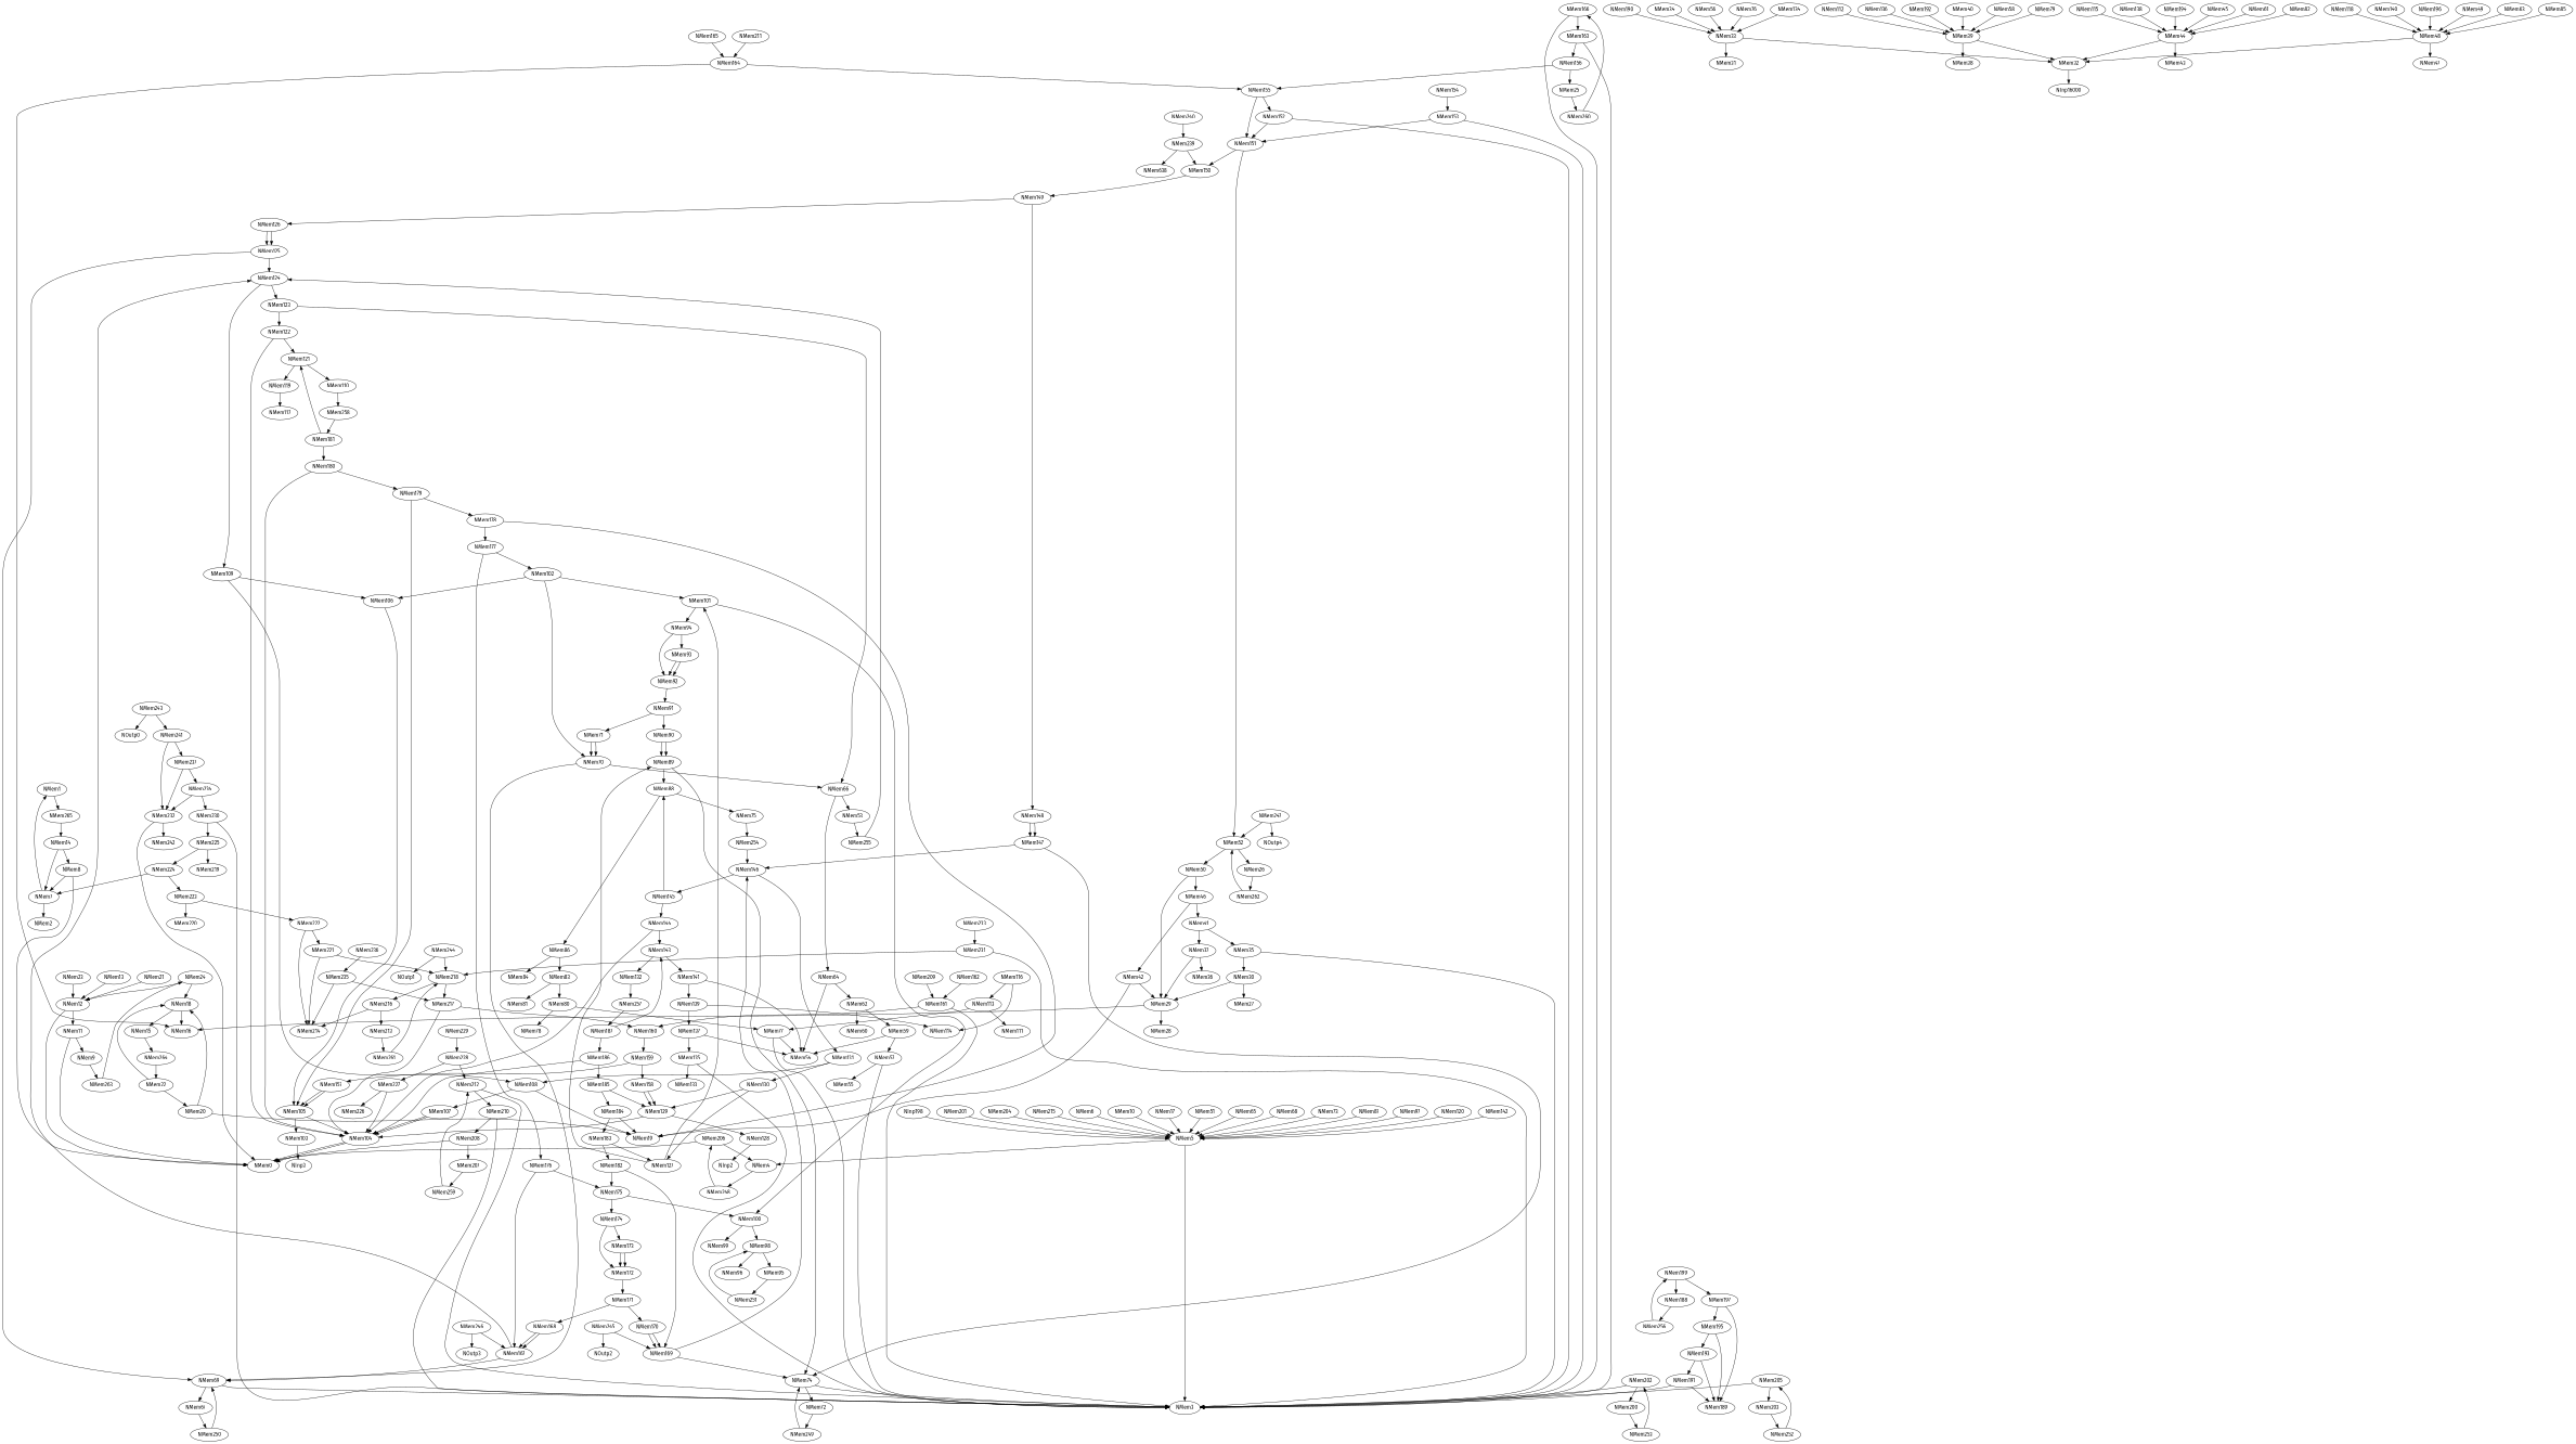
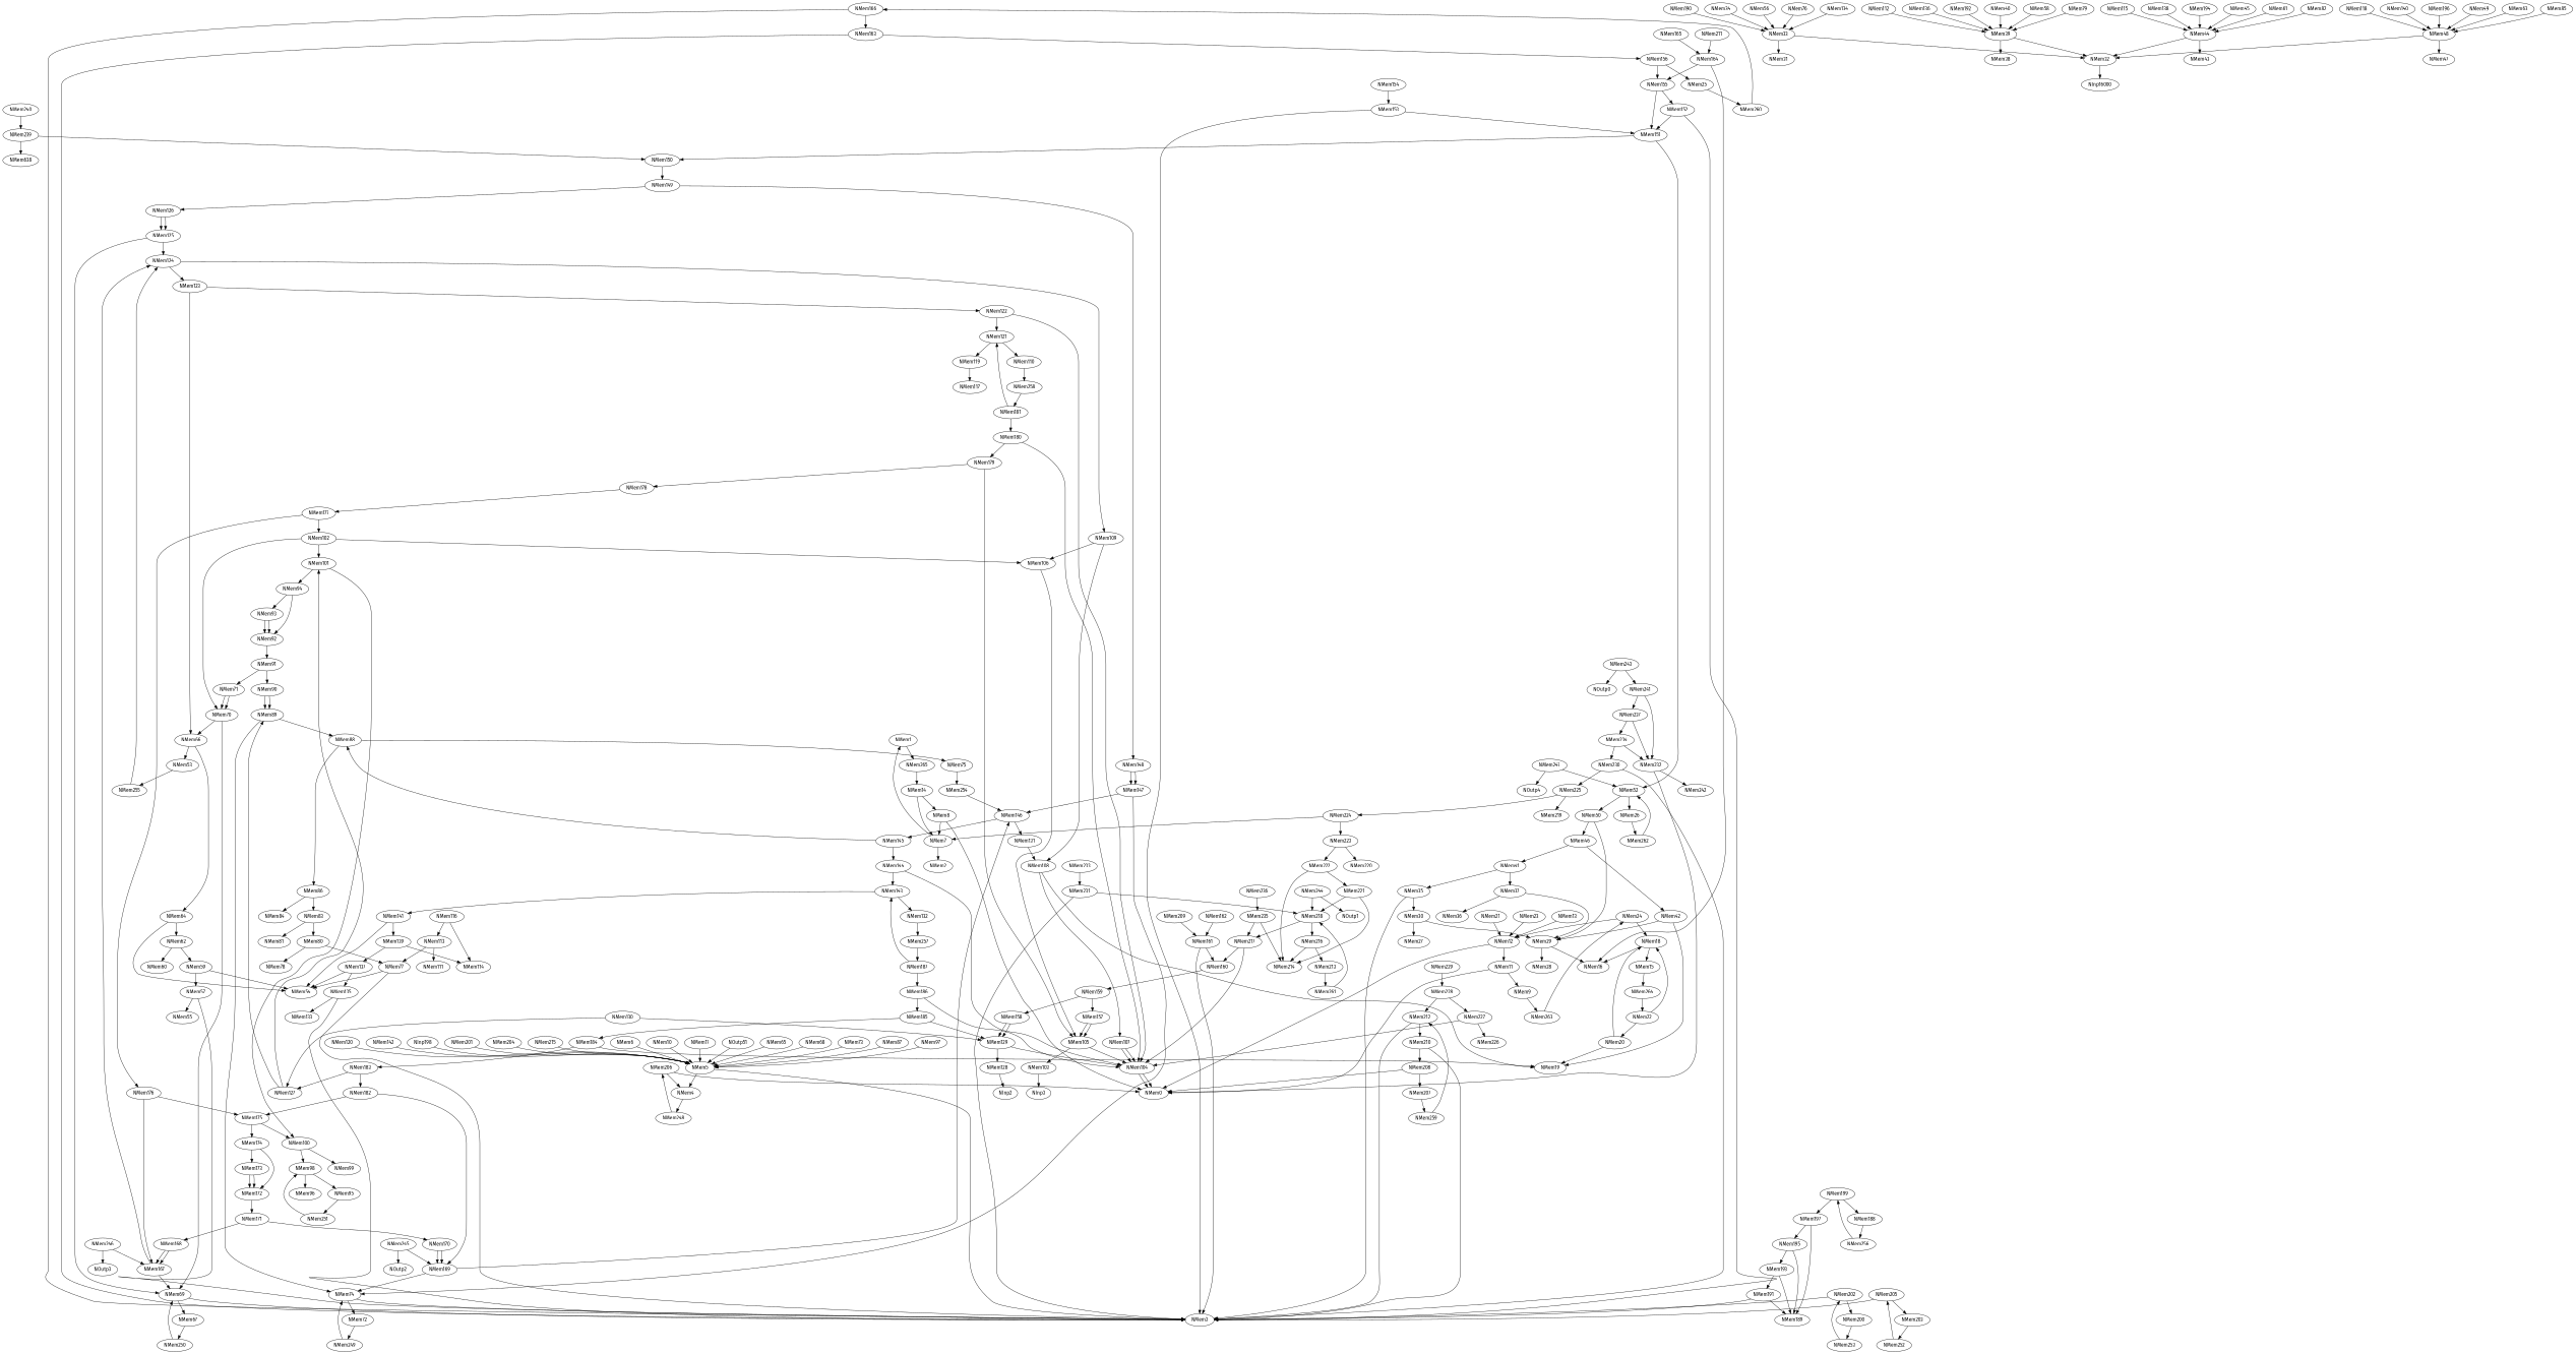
  digraph {
    fontname="Fira Sans"
    node [fontname="Fira Sans"]
    edge [fontname="Fira Sans"]
    NMem1
    NMem265
    NMem14
    NMem7
    NMem8
    NMem4
    NMem248
    NMem206
    NMem0
    NMem5
    NMem3
    NMem6
    NMem2
    NMem9
    NMem263
    NMem24
    NMem12
    NMem18
    NMem10
    NMem11
    NMem13
    NMem15
    NMem264
    NMem22
    NMem20
    NMem17
    NMem16
    NMem19
    NMem21
    NMem23
    NMem25
    NMem260
    NMem166
    NMem163
    NMem26
    NMem262
    NMem52
    NMem50
    NMem29
    NMem28
    NMem30
    NMem27
    NMem32
    NInp16000
    NMem33
    NMem31
    NMem34
    NMem35
    NMem37
    NMem36
    NMem39
    NMem38
    NMem40
    NMem41
    NMem42
    NMem44
    NMem43
    NMem45
    NMem46
    NMem48
    NMem47
    NMem49
-   NMem51
+   NMem51 [label=NOutp51]
    NMem53
    NMem255
    NMem124
    NMem109
    NMem123
    NMem56
    NMem57
    NMem55
    NMem58
    NMem59
    NMem54
    NMem61
    NMem62
    NMem60
    NMem63
    NMem64
    NMem65
    NMem66
    NMem67
    NMem250
    NMem69
    NMem68
    NMem70
    NMem71
    NMem72
    NMem249
    NMem74
    NMem73
    NMem75
    NMem254
    NMem146
    NMem131
    NMem145
    NMem76
    NMem77
    NMem79
    NMem80
    NMem78
    NMem82
    NMem83
    NMem81
    NMem85
    NMem86
    NMem84
    NMem87
    NMem88
    NMem89
    NMem90
    NMem91
    NMem92
    NMem93
    NMem94
    NMem95
    NMem251
    NMem98
    NMem96
    NMem97
    NMem100
    NMem99
    NMem101
    NMem102
    NMem106
    NMem103
    NInp3
    NMem104
    NMem105
    NMem107
    NMem108
    NMem110
    NMem258
    NMem181
    NMem121
    NMem180
    NMem112
    NMem113
    NMem111
    NMem115
    NMem116
    NMem114
    NMem118
    NMem119
    NMem117
    NMem120
    NMem122
    NMem125
    NMem126
    NMem127
    NMem128
    NInp2
    NMem129
    NMem130
    NMem132
    NMem257
    NMem187
    NMem143
    NMem186
    NMem134
    NMem135
    NMem133
    NMem136
    NMem137
    NMem138
    NMem139
    NMem140
    NMem141
    NMem142
    NMem144
    NMem147
    NMem148
    NMem149
    NMem150
    NMem151
    NMem152
    NMem153
    NMem154
    NMem155
    NMem156
    NMem157
    NMem158
    NMem159
    NMem160
    NMem161
    NMem162
    NMem164
    NMem165
    NMem167
    NMem168
    NMem169
    NMem170
    NMem171
    NMem172
    NMem173
    NMem174
    NMem175
    NMem176
    NMem177
    NMem178
    NMem179
    NMem182
    NMem183
    NMem184
    NMem185
    NMem188
    NMem256
    NMem199
    NMem197
    NMem190
    NMem191
    NMem189
    NMem192
    NMem193
    NMem194
    NMem195
    NMem196
    n218 [label=NInp198]
    NMem200
    NMem253
    NMem202
    NMem201
    NMem203
    NMem252
    NMem205
    NMem204
    NMem207
    NMem259
    NMem212
    NMem210
    NMem208
    NMem209
    NMem211
    NMem213
    NMem261
    NMem218
    NMem216
    NMem217
    NMem215
    NMem214
    NMem221
    NMem222
    NMem223
    NMem220
    NMem224
    NMem225
    NMem219
    NMem227
    NMem226
    NMem228
    NMem229
    NMem230
    NMem231
    NMem232
    NMem242
    NMem233
    NMem234
    NMem235
    NMem236
    NMem237
    NMem239
    n262 [label=NMem638]
    NMem240
    NMem241
    NMem243
    NOutp0
    NMem244
    NOutp1
    NMem245
    NOutp2
    NMem246
    NOutp3
    NMem247
    NOutp4
    NMem1 -> NMem265
    NMem265 -> NMem14
    NMem14 -> NMem7
    NMem14 -> NMem8
    NMem7 -> NMem1
    NMem7 -> NMem2
    NMem8 -> NMem7
    NMem8 -> NMem0
    NMem4 -> NMem248
    NMem248 -> NMem206
    NMem206 -> NMem4
    NMem206 -> NMem0
    NMem5 -> NMem4
    NMem5 -> NMem3
    NMem6 -> NMem5
    NMem9 -> NMem263
    NMem263 -> NMem24
    NMem24 -> NMem12
    NMem24 -> NMem18
    NMem12 -> NMem0
    NMem12 -> NMem11
    NMem18 -> NMem15
    NMem18 -> NMem16
    NMem10 -> NMem5
    NMem11 -> NMem0
    NMem11 -> NMem9
    NMem13 -> NMem12
    NMem15 -> NMem264
    NMem264 -> NMem22
    NMem22 -> NMem18
    NMem22 -> NMem20
    NMem20 -> NMem18
    NMem20 -> NMem19
    NMem17 -> NMem5
    NMem21 -> NMem12
    NMem23 -> NMem12
    NMem25 -> NMem260
    NMem260 -> NMem166
    NMem166 -> NMem3
    NMem166 -> NMem163
    NMem163 -> NMem3
    NMem163 -> NMem156
    NMem26 -> NMem262
    NMem262 -> NMem52
    NMem52 -> NMem26
    NMem52 -> NMem50
    NMem50 -> NMem29
    NMem50 -> NMem46
    NMem29 -> NMem16
    NMem29 -> NMem28
    NMem30 -> NMem29
    NMem30 -> NMem27
    NMem32 -> NInp16000
    NMem33 -> NMem32
    NMem33 -> NMem31
    NMem34 -> NMem33
    NMem35 -> NMem3
    NMem35 -> NMem30
    NMem37 -> NMem29
    NMem37 -> NMem36
    NMem39 -> NMem32
    NMem39 -> NMem38
    NMem40 -> NMem39
    NMem41 -> NMem35
    NMem41 -> NMem37
    NMem42 -> NMem19
    NMem42 -> NMem29
    NMem44 -> NMem32
    NMem44 -> NMem43
    NMem45 -> NMem44
    NMem46 -> NMem41
    NMem46 -> NMem42
    NMem48 -> NMem32
    NMem48 -> NMem47
    NMem49 -> NMem48
    NMem51 -> NMem5
    NMem53 -> NMem255
    NMem255 -> NMem124
    NMem124 -> NMem109
    NMem124 -> NMem123
    NMem109 -> NMem106
    NMem109 -> NMem108
    NMem123 -> NMem66
    NMem123 -> NMem122
    NMem56 -> NMem33
    NMem57 -> NMem3
    NMem57 -> NMem55
    NMem58 -> NMem39
    NMem59 -> NMem57
    NMem59 -> NMem54
    NMem61 -> NMem44
    NMem62 -> NMem59
    NMem62 -> NMem60
    NMem63 -> NMem48
    NMem64 -> NMem54
    NMem64 -> NMem62
    NMem65 -> NMem5
    NMem66 -> NMem53
    NMem66 -> NMem64
    NMem67 -> NMem250
    NMem250 -> NMem69
    NMem69 -> NMem3
    NMem69 -> NMem67
    NMem68 -> NMem5
    NMem70 -> NMem66
    NMem70 -> NMem69
    NMem71 -> NMem70
    NMem71 -> NMem70
    NMem72 -> NMem249
    NMem249 -> NMem74
    NMem74 -> NMem3
    NMem74 -> NMem72
    NMem73 -> NMem5
    NMem75 -> NMem254
    NMem254 -> NMem146
    NMem146 -> NMem131
    NMem146 -> NMem145
    NMem131 -> NMem108
-   NMem131 -> NMem130
    NMem145 -> NMem88
    NMem145 -> NMem144
    NMem76 -> NMem33
    NMem77 -> NMem3
    NMem77 -> NMem54
    NMem79 -> NMem39
    NMem80 -> NMem77
    NMem80 -> NMem78
    NMem82 -> NMem44
    NMem83 -> NMem80
    NMem83 -> NMem81
    NMem85 -> NMem48
    NMem86 -> NMem83
    NMem86 -> NMem84
    NMem87 -> NMem5
    NMem88 -> NMem75
    NMem88 -> NMem86
    NMem89 -> NMem74
    NMem89 -> NMem88
    NMem90 -> NMem89
    NMem90 -> NMem89
    NMem91 -> NMem71
    NMem91 -> NMem90
    NMem92 -> NMem91
    NMem93 -> NMem92
    NMem93 -> NMem92
    NMem94 -> NMem92
    NMem94 -> NMem93
    NMem95 -> NMem251
    NMem251 -> NMem98
    NMem98 -> NMem95
    NMem98 -> NMem96
    NMem97 -> NMem5
    NMem100 -> NMem98
    NMem100 -> NMem99
    NMem101 -> NMem94
    NMem101 -> NMem100
    NMem102 -> NMem70
    NMem102 -> NMem101
    NMem102 -> NMem106
    NMem106 -> NMem105
    NMem103 -> NInp3
    NMem104 -> NMem0
    NMem104 -> NMem0
    NMem105 -> NMem103
    NMem105 -> NMem104
    NMem107 -> NMem104
    NMem107 -> NMem104
    NMem108 -> NMem19
    NMem108 -> NMem107
    NMem110 -> NMem258
    NMem258 -> NMem181
    NMem181 -> NMem121
    NMem181 -> NMem180
    NMem121 -> NMem110
    NMem121 -> NMem119
    NMem180 -> NMem104
    NMem180 -> NMem179
    NMem112 -> NMem39
    NMem113 -> NMem77
    NMem113 -> NMem111
    NMem115 -> NMem44
    NMem116 -> NMem113
    NMem116 -> NMem114
    NMem118 -> NMem48
    NMem119 -> NMem117
    NMem120 -> NMem5
    NMem122 -> NMem104
    NMem122 -> NMem121
    NMem125 -> NMem124
    NMem125 -> NMem69
    NMem126 -> NMem125
    NMem126 -> NMem125
    NMem127 -> NMem89
    NMem127 -> NMem101
    NMem128 -> NInp2
    NMem129 -> NMem104
    NMem129 -> NMem128
    NMem130 -> NMem127
    NMem130 -> NMem129
    NMem132 -> NMem257
    NMem257 -> NMem187
    NMem187 -> NMem143
    NMem187 -> NMem186
    NMem143 -> NMem132
    NMem143 -> NMem141
    NMem186 -> NMem104
    NMem186 -> NMem185
    NMem134 -> NMem33
    NMem135 -> NMem3
    NMem135 -> NMem133
    NMem136 -> NMem39
    NMem137 -> NMem54
    NMem137 -> NMem135
    NMem138 -> NMem44
    NMem139 -> NMem114
    NMem139 -> NMem137
    NMem140 -> NMem48
    NMem141 -> NMem54
    NMem141 -> NMem139
    NMem142 -> NMem5
    NMem144 -> NMem104
    NMem144 -> NMem143
    NMem147 -> NMem74
    NMem147 -> NMem146
    NMem148 -> NMem147
    NMem148 -> NMem147
    NMem149 -> NMem126
    NMem149 -> NMem148
    NMem150 -> NMem149
    NMem151 -> NMem52
    NMem151 -> NMem150
    NMem152 -> NMem3
    NMem152 -> NMem151
    NMem153 -> NMem3
    NMem153 -> NMem151
    NMem154 -> NMem153
    NMem155 -> NMem151
    NMem155 -> NMem152
    NMem156 -> NMem25
    NMem156 -> NMem155
    NMem157 -> NMem105
    NMem157 -> NMem105
    NMem158 -> NMem129
    NMem158 -> NMem129
    NMem159 -> NMem157
    NMem159 -> NMem158
    NMem160 -> NMem159
    NMem161 -> NMem3
    NMem161 -> NMem160
    NMem162 -> NMem161
    NMem164 -> NMem16
    NMem164 -> NMem155
    NMem165 -> NMem164
    NMem167 -> NMem124
    NMem167 -> NMem69
    NMem168 -> NMem167
    NMem168 -> NMem167
    NMem169 -> NMem74
    NMem169 -> NMem146
    NMem170 -> NMem169
    NMem170 -> NMem169
    NMem171 -> NMem168
    NMem171 -> NMem170
    NMem172 -> NMem171
    NMem173 -> NMem172
    NMem173 -> NMem172
    NMem174 -> NMem172
    NMem174 -> NMem173
    NMem175 -> NMem100
    NMem175 -> NMem174
    NMem176 -> NMem167
    NMem176 -> NMem175
    NMem177 -> NMem102
    NMem177 -> NMem176
-   NMem178 -> NMem19
    NMem178 -> NMem177
    NMem179 -> NMem105
    NMem179 -> NMem178
    NMem182 -> NMem169
    NMem182 -> NMem175
    NMem183 -> NMem127
    NMem183 -> NMem182
    NMem184 -> NMem19
    NMem184 -> NMem183
    NMem185 -> NMem129
    NMem185 -> NMem184
    NMem188 -> NMem256
    NMem256 -> NMem199
    NMem199 -> NMem188
    NMem199 -> NMem197
    NMem197 -> NMem189
    NMem197 -> NMem195
    NMem190 -> NMem33
    NMem191 -> NMem3
    NMem191 -> NMem189
    NMem192 -> NMem39
    NMem193 -> NMem191
    NMem193 -> NMem189
    NMem194 -> NMem44
    NMem195 -> NMem189
    NMem195 -> NMem193
    NMem196 -> NMem48
    n218 -> NMem5
    NMem200 -> NMem253
    NMem253 -> NMem202
    NMem202 -> NMem3
    NMem202 -> NMem200
    NMem201 -> NMem5
    NMem203 -> NMem252
    NMem252 -> NMem205
    NMem205 -> NMem3
    NMem205 -> NMem203
    NMem204 -> NMem5
    NMem207 -> NMem259
    NMem259 -> NMem212
    NMem212 -> NMem3
    NMem212 -> NMem210
    NMem210 -> NMem3
    NMem210 -> NMem208
    NMem208 -> NMem0
    NMem208 -> NMem207
    NMem209 -> NMem161
    NMem211 -> NMem164
    NMem213 -> NMem261
    NMem261 -> NMem218
    NMem218 -> NMem216
    NMem218 -> NMem217
    NMem216 -> NMem213
    NMem216 -> NMem214
    NMem217 -> NMem104
    NMem217 -> NMem160
    NMem215 -> NMem5
    NMem221 -> NMem218
    NMem221 -> NMem214
    NMem222 -> NMem214
    NMem222 -> NMem221
    NMem223 -> NMem222
    NMem223 -> NMem220
    NMem224 -> NMem7
    NMem224 -> NMem223
    NMem225 -> NMem224
    NMem225 -> NMem219
    NMem227 -> NMem104
    NMem227 -> NMem226
    NMem228 -> NMem212
    NMem228 -> NMem227
    NMem229 -> NMem228
    NMem230 -> NMem3
    NMem230 -> NMem225
    NMem231 -> NMem3
    NMem231 -> NMem218
    NMem232 -> NMem0
    NMem232 -> NMem242
    NMem233 -> NMem231
    NMem234 -> NMem230
    NMem234 -> NMem232
    NMem235 -> NMem217
    NMem235 -> NMem214
    NMem236 -> NMem235
    NMem237 -> NMem232
    NMem237 -> NMem234
    NMem239 -> NMem150
    NMem239 -> n262
    NMem240 -> NMem239
    NMem241 -> NMem232
    NMem241 -> NMem237
    NMem243 -> NMem241
    NMem243 -> NOutp0
    NMem244 -> NMem218
    NMem244 -> NOutp1
    NMem245 -> NMem169
    NMem245 -> NOutp2
    NMem246 -> NMem167
    NMem246 -> NOutp3
    NMem247 -> NMem52
    NMem247 -> NOutp4
  }
